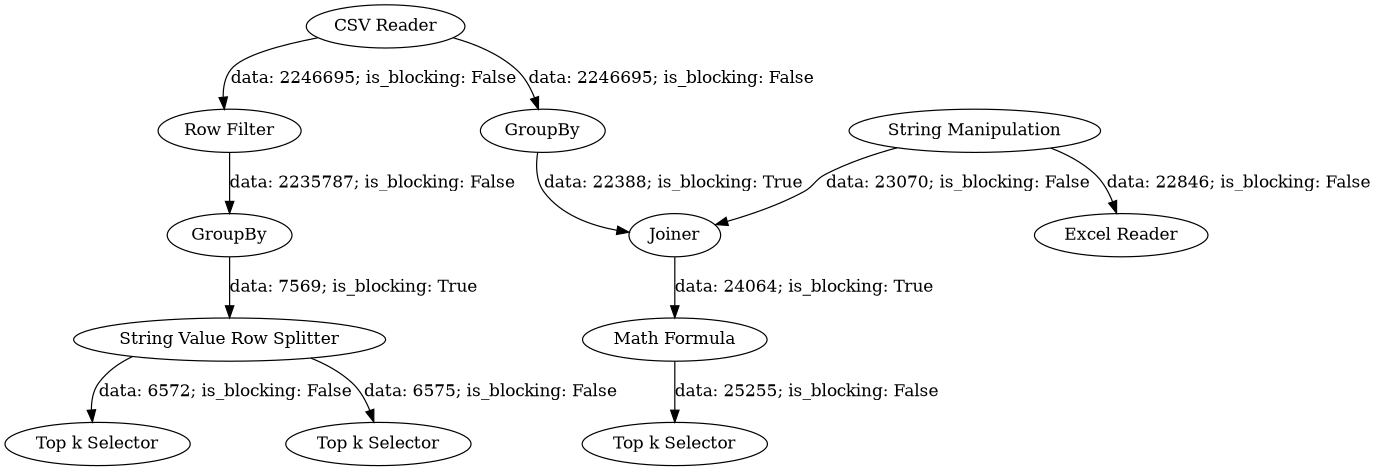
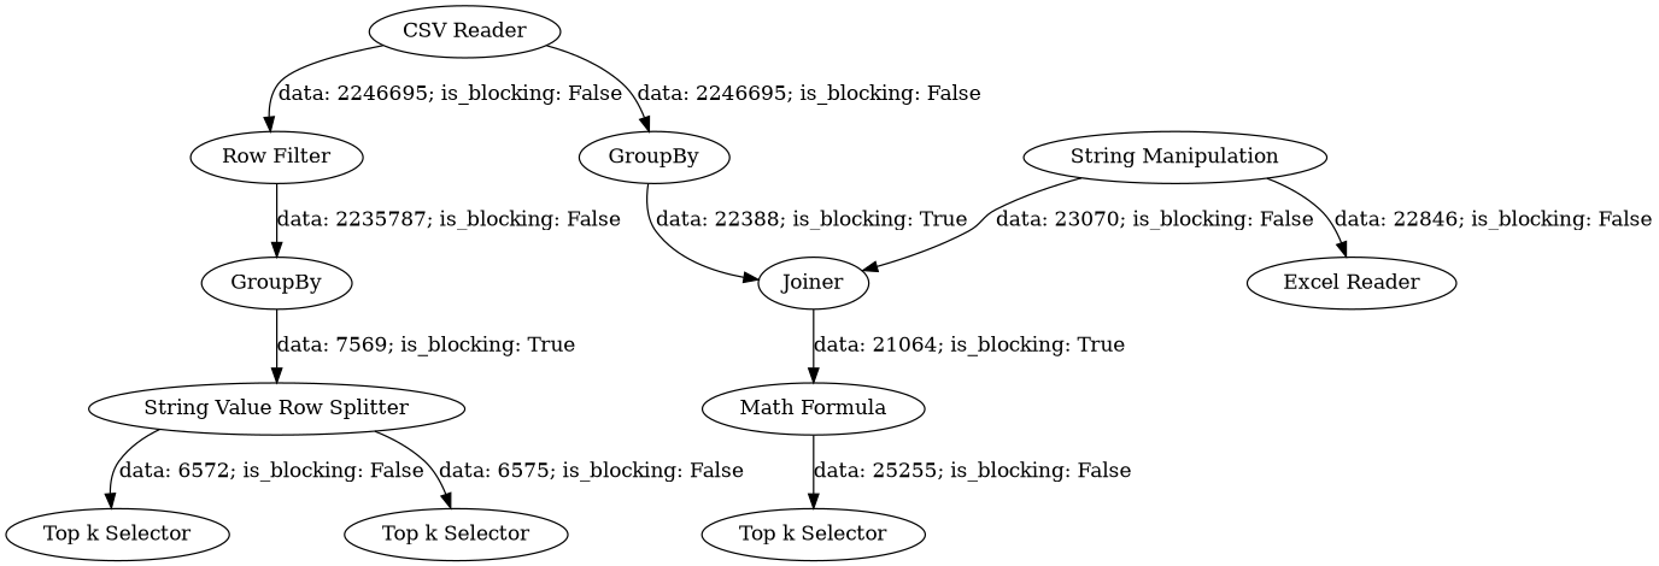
  digraph {
    rankdir=TB
    n1 [label="CSV Reader"]
    n2 [label=GroupBy]
    n3 [label="Row Filter"]
    n4 [label=Joiner]
    n5 [label=GroupBy]
    n6 [label="Top k Selector"]
    n7 [label="Top k Selector"]
    n8 [label="Excel Reader"]
    n9 [label="String Manipulation"]
    n10 [label="String Value Row Splitter"]
    n11 [label="Top k Selector"]
    n12 [label="Math Formula"]
    n1 -> n2 [label="data: 2246695; is_blocking: False"]
    n1 -> n3 [label="data: 2246695; is_blocking: False"]
    n2 -> n4 [label="data: 22388; is_blocking: True"]
    n3 -> n5 [label="data: 2235787; is_blocking: False"]
-   n4 -> n12 [label="data: 24064; is_blocking: True"]
+   n4 -> n12 [label="data: 21064; is_blocking: True"]
    n5 -> n10 [label="data: 7569; is_blocking: True"]
    n9 -> n4 [label="data: 23070; is_blocking: False"]
    n9 -> n8 [label="data: 22846; is_blocking: False"]
    n10 -> n6 [label="data: 6572; is_blocking: False"]
    n10 -> n11 [label="data: 6575; is_blocking: False"]
    n12 -> n7 [label="data: 25255; is_blocking: False"]
  }
